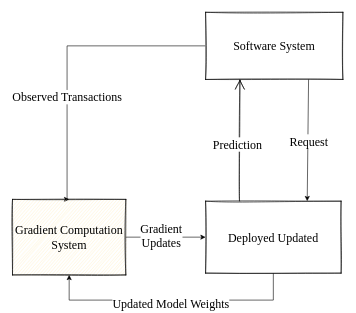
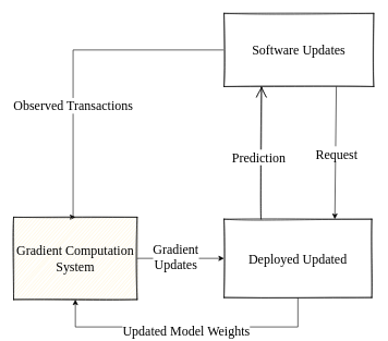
  <mxCell id="0" />
  <mxCell id="1" parent="0" />
  <mxCell id="2" value="&lt;span style=&quot;font-family: &amp;#34;architects daughter&amp;#34; ; font-size: 20px&quot;&gt;Observed Transactions&lt;/span&gt;" style="edgeStyle=orthogonalEdgeStyle;rounded=0;orthogonalLoop=1;jettySize=auto;html=1;entryX=0.5;entryY=0;entryDx=0;entryDy=0;exitX=0;exitY=0.5;exitDx=0;exitDy=0;" parent="1" source="3" target="11" edge="1"><mxGeometry x="0.289" relative="1" as="geometry"><mxPoint x="111" y="63" as="sourcePoint" /><Array as="points"><mxPoint x="111" y="76" /></Array><mxPoint as="offset" /></mxGeometry></mxCell>
- <mxCell id="3" value="Software System" style="rounded=0;whiteSpace=wrap;html=1;sketch=1;hachureGap=4;pointerEvents=0;fontFamily=Architects Daughter;fontSource=https%3A%2F%2Ffonts.googleapis.com%2Fcss%3Ffamily%3DArchitects%2BDaughter;fontSize=20;" parent="1" vertex="1"><mxGeometry x="342" y="20" width="229" height="112" as="geometry" /></mxCell>
+ <mxCell id="3" value="Software Updates" style="rounded=0;whiteSpace=wrap;html=1;sketch=1;hachureGap=4;pointerEvents=0;fontFamily=Architects Daughter;fontSource=https%3A%2F%2Ffonts.googleapis.com%2Fcss%3Ffamily%3DArchitects%2BDaughter;fontSize=20;" parent="1" vertex="1"><mxGeometry x="342" y="20" width="229" height="112" as="geometry" /></mxCell>
  <mxCell id="4" style="edgeStyle=orthogonalEdgeStyle;rounded=0;orthogonalLoop=1;jettySize=auto;html=1;exitX=0.5;exitY=1;exitDx=0;exitDy=0;entryX=0.5;entryY=1;entryDx=0;entryDy=0;" edge="1" parent="1" source="6" target="11"><mxGeometry relative="1" as="geometry"><Array as="points"><mxPoint x="455" y="500" /><mxPoint x="115" y="500" /></Array></mxGeometry></mxCell>
  <mxCell id="5" value="&lt;span style=&quot;font-family: &amp;#34;architects daughter&amp;#34; ; font-size: 20px&quot;&gt;Updated Model Weights&lt;/span&gt;" style="edgeLabel;html=1;align=center;verticalAlign=middle;resizable=0;points=[];" vertex="1" connectable="0" parent="4"><mxGeometry x="-0.063" y="5" relative="1" as="geometry"><mxPoint x="-17" y="-1" as="offset" /></mxGeometry></mxCell>
  <mxCell id="6" value="Deployed Updated" style="rounded=0;whiteSpace=wrap;html=1;sketch=1;hachureGap=4;pointerEvents=0;fontFamily=Architects Daughter;fontSource=https%3A%2F%2Ffonts.googleapis.com%2Fcss%3Ffamily%3DArchitects%2BDaughter;fontSize=20;" parent="1" vertex="1"><mxGeometry x="342" y="335" width="226" height="120" as="geometry" /></mxCell>
  <mxCell id="7" value="" style="edgeStyle=none;orthogonalLoop=1;jettySize=auto;html=1;rounded=0;sketch=1;hachureGap=4;fontFamily=Architects Daughter;fontSource=https%3A%2F%2Ffonts.googleapis.com%2Fcss%3Ffamily%3DArchitects%2BDaughter;fontSize=16;endArrow=open;startSize=14;endSize=14;sourcePerimeterSpacing=8;targetPerimeterSpacing=8;curved=1;exitX=0.25;exitY=0;exitDx=0;exitDy=0;entryX=0.25;entryY=1;entryDx=0;entryDy=0;" parent="1" source="6" target="3" edge="1"><mxGeometry width="120" relative="1" as="geometry"><mxPoint x="312" y="132" as="sourcePoint" /><mxPoint x="432" y="132" as="targetPoint" /><Array as="points" /></mxGeometry></mxCell>
  <mxCell id="8" value="Prediction" style="edgeLabel;html=1;align=center;verticalAlign=middle;resizable=0;points=[];fontSize=20;fontFamily=Architects Daughter;" parent="7" vertex="1" connectable="0"><mxGeometry x="0.083" y="3" relative="1" as="geometry"><mxPoint x="-1" y="15" as="offset" /></mxGeometry></mxCell>
  <mxCell id="9" style="edgeStyle=orthogonalEdgeStyle;rounded=0;orthogonalLoop=1;jettySize=auto;html=1;exitX=1;exitY=0.5;exitDx=0;exitDy=0;entryX=0;entryY=0.5;entryDx=0;entryDy=0;" parent="1" source="11" target="6" edge="1"><mxGeometry relative="1" as="geometry" /></mxCell>
  <mxCell id="10" value="&lt;span style=&quot;font-family: &amp;#34;architects daughter&amp;#34; ; font-size: 20px&quot;&gt;Gradient&lt;br&gt;Updates&lt;/span&gt;" style="edgeLabel;html=1;align=center;verticalAlign=middle;resizable=0;points=[];" parent="9" vertex="1" connectable="0"><mxGeometry x="-0.124" y="4" relative="1" as="geometry"><mxPoint as="offset" /></mxGeometry></mxCell>
  <mxCell id="11" value="Gradient Computation System" style="rounded=0;whiteSpace=wrap;html=1;sketch=1;hachureGap=4;pointerEvents=0;fontFamily=Architects Daughter;fontSource=https%3A%2F%2Ffonts.googleapis.com%2Fcss%3Ffamily%3DArchitects%2BDaughter;fontSize=20;fillColor=#fff2cc;" parent="1" vertex="1"><mxGeometry x="20" y="332" width="189" height="126" as="geometry" /></mxCell>
  <mxCell id="12" value="" style="endArrow=classic;html=1;rounded=0;entryX=0.75;entryY=0;entryDx=0;entryDy=0;exitX=0.75;exitY=1;exitDx=0;exitDy=0;" parent="1" source="3" target="6" edge="1"><mxGeometry width="50" height="50" relative="1" as="geometry"><mxPoint x="430" y="128" as="sourcePoint" /><mxPoint x="546" y="265" as="targetPoint" /></mxGeometry></mxCell>
  <mxCell id="13" value="&lt;span style=&quot;font-family: &amp;#34;architects daughter&amp;#34; ; font-size: 20px&quot;&gt;Request&lt;/span&gt;" style="edgeLabel;html=1;align=center;verticalAlign=middle;resizable=0;points=[];" parent="12" vertex="1" connectable="0"><mxGeometry x="-0.004" y="1" relative="1" as="geometry"><mxPoint y="1" as="offset" /></mxGeometry></mxCell>
